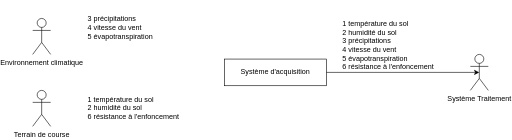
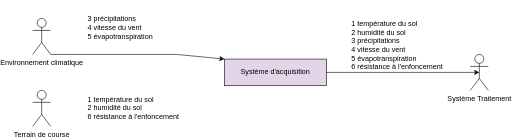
  <mxCell id="0" />
  <mxCell id="1" parent="0" />
  <mxCell id="2" value="Environnement climatique" style="shape=umlActor;verticalLabelPosition=bottom;verticalAlign=top;html=1;outlineConnect=0;" parent="1" vertex="1"><mxGeometry y="30" width="30" height="60" as="geometry" x="20" /></mxCell>
  <mxCell id="3" value="Système Traitement" style="shape=umlActor;verticalLabelPosition=bottom;verticalAlign=top;html=1;outlineConnect=0;" parent="1" vertex="1"><mxGeometry x="750" y="90" width="30" height="60" as="geometry" /></mxCell>
  <mxCell id="4" value="Terrain de course" style="shape=umlActor;verticalLabelPosition=bottom;verticalAlign=top;html=1;outlineConnect=0;" parent="1" vertex="1"><mxGeometry y="150" width="30" height="60" as="geometry" x="20" /></mxCell>
  <mxCell id="5" value="3 précipitations&lt;br&gt;4 vitesse du vent&lt;br&gt;5 évapotranspiration" style="text;html=1;align=left;verticalAlign=middle;whiteSpace=wrap;rounded=0;" parent="1" vertex="1"><mxGeometry x="110" y="20.5" width="140" height="49" as="geometry" /></mxCell>
  <mxCell id="6" value="1 température du sol&lt;br&gt;2 humidité du sol&lt;br&gt;6 résistance à l'enfoncement" style="text;html=1;align=left;verticalAlign=middle;whiteSpace=wrap;rounded=0;" parent="1" vertex="1"><mxGeometry x="110" y="155.5" width="170" height="49" as="geometry" /></mxCell>
- <mxCell id="7" value="Système d'acquisition" style="rounded=0;whiteSpace=wrap;html=1;" parent="1" vertex="1"><mxGeometry x="340" y="97.75" width="170" height="44.5" as="geometry" /></mxCell>
+ <mxCell id="7" value="Système d'acquisition" style="rounded=0;whiteSpace=wrap;html=1;fillColor=#e1d5e7;" parent="1" vertex="1"><mxGeometry x="340" y="97.75" width="170" height="44.5" as="geometry" /></mxCell>
+ <mxCell id="8" value="" style="endArrow=classic;html=1;rounded=0;exitX=1;exitY=1;exitDx=0;exitDy=0;exitPerimeter=0;entryX=0;entryY=0;entryDx=0;entryDy=0;" parent="1" source="2" target="7" edge="1"><mxGeometry width="50" height="50" relative="1" as="geometry"><mxPoint x="450" y="340" as="sourcePoint" /><mxPoint x="500" y="290" as="targetPoint" /><Array as="points"><mxPoint x="260" y="90" /></Array></mxGeometry></mxCell>
  <mxCell id="9" style="edgeStyle=orthogonalEdgeStyle;rounded=0;orthogonalLoop=1;jettySize=auto;html=1;exitX=1;exitY=0.5;exitDx=0;exitDy=0;entryX=0.5;entryY=0.5;entryDx=0;entryDy=0;entryPerimeter=0;" parent="1" source="7" target="3" edge="1"><mxGeometry relative="1" as="geometry" /></mxCell>
- <mxCell id="10" value="1 température du sol&lt;br&gt;2 humidité du sol&lt;br&gt;3 précipitations&lt;br&gt;4 vitesse du vent&lt;br&gt;5 évapotranspiration&lt;br&gt;6 résistance à l'enfoncement" style="text;html=1;align=left;verticalAlign=middle;whiteSpace=wrap;rounded=0;" parent="1" vertex="1"><mxGeometry x="535" y="30" width="200" height="89" as="geometry" /></mxCell>
+ <mxCell id="10" value="1 température du sol&lt;br&gt;2 humidité du sol&lt;br&gt;3 précipitations&lt;br&gt;4 vitesse du vent&lt;br&gt;5 évapotranspiration&lt;br&gt;6 résistance à l'enfoncement" style="text;html=1;align=left;verticalAlign=middle;whiteSpace=wrap;rounded=0;" parent="1" vertex="1"><mxGeometry x="550" y="30" width="200" height="89" as="geometry" /></mxCell>
